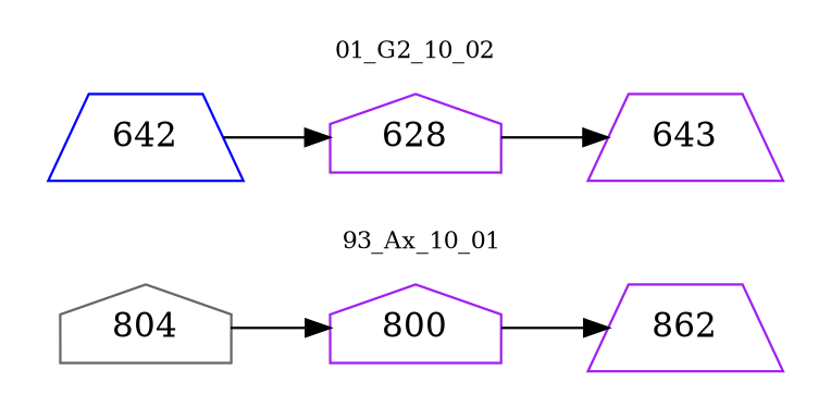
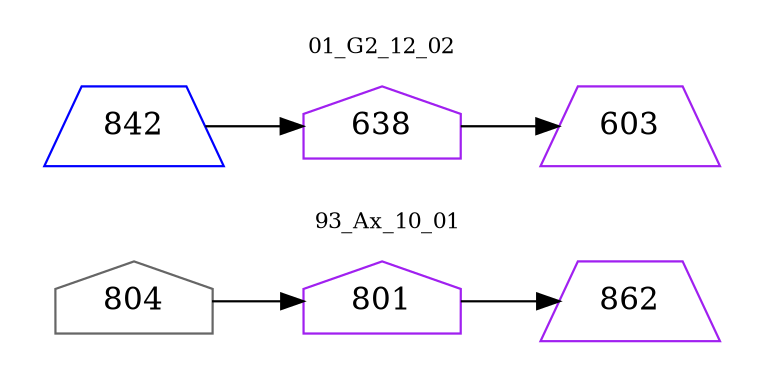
  digraph {
    rankdir=LR
    node [color=purple shape=house]
    edge [color=black]
    n1 [color=gray40 label=804]
-   n2 [label=800]
+   n2 [label=801]
    n3 [label=862 shape=trapezium]
-   n4 [color=blue label=642 shape=trapezium]
-   n5 [label=628]
-   n6 [label=643 shape=trapezium]
+   n4 [color=blue label=842 shape=trapezium]
+   n5 [label=638]
+   n6 [label=603 shape=trapezium]
    subgraph cluster_1 {
      color=white
      fontsize=10
      label="93_Ax_10_01"
      n1
      n2
      n3
    }
    subgraph cluster_2 {
      color=white
      fontsize=10
-     label="01_G2_10_02"
+     label="01_G2_12_02"
      n4
      n5
      n6
    }
    n1 -> n2
    n2 -> n3
    n4 -> n5
    n5 -> n6
  }
